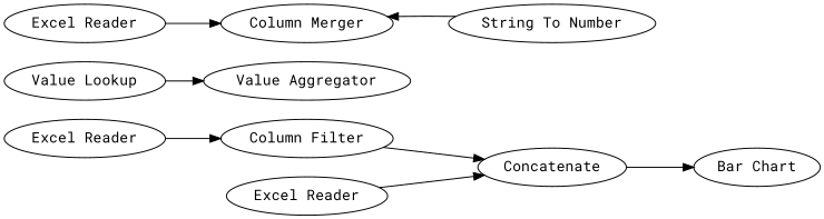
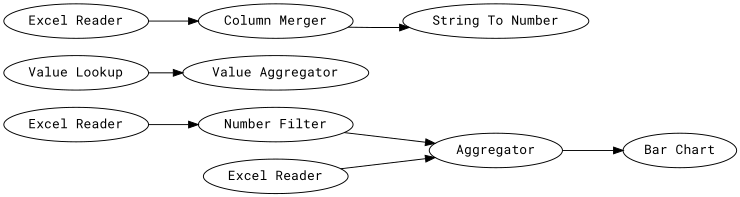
  digraph {
    fontname="Roboto Mono"
    rankdir=LR
    node [fontname="Roboto Mono"]
    edge [fontname="Roboto Mono"]
-   n1 [label=Concatenate]
+   n1 [label=Aggregator]
    n2 [label="Bar Chart"]
    n3 [label="Value Lookup"]
    n4 [label="Value Aggregator"]
    n5 [label="Column Merger"]
    n6 [label="String To Number"]
-   n7 [label="Column Filter"]
+   n7 [label="Number Filter"]
    n8 [label="Excel Reader"]
    n9 [label="Excel Reader"]
    n10 [label="Excel Reader"]
    n1 -> n2
    n3 -> n4
-   n6 -> n5
+   n5 -> n6
    n7 -> n1
    n8 -> n7
    n9 -> n5
    n10 -> n1
  }
